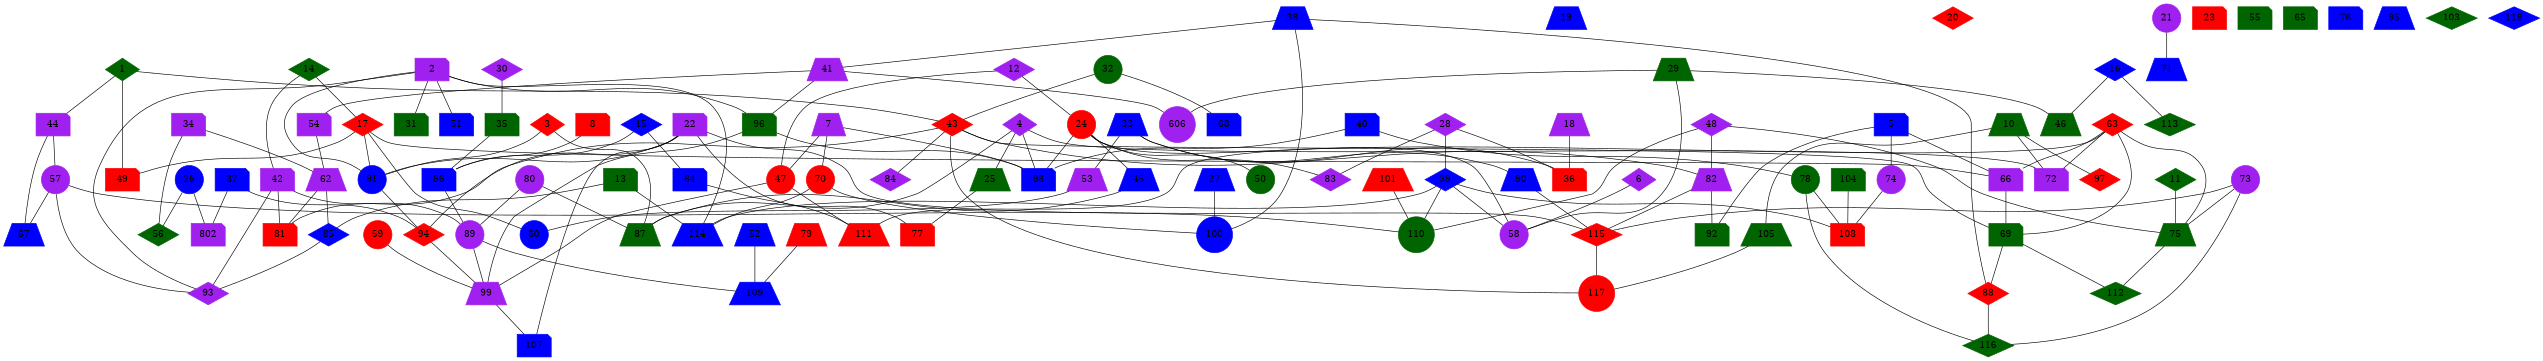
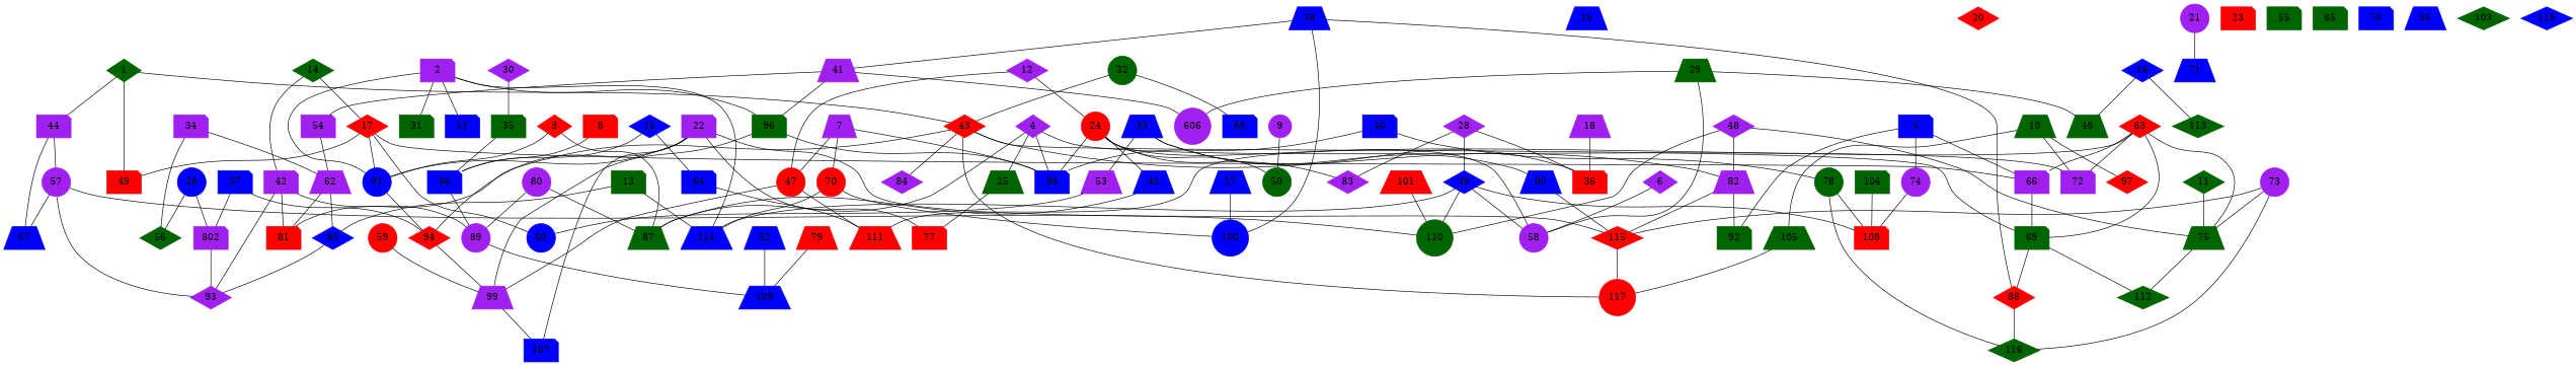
  graph {
    node [color=purple shape=note style=filled]
    1 [color=darkgreen shape=diamond]
    43 [color=red shape=diamond]
    44
    49 [color=red]
    81 [color=red]
    69 [color=darkgreen]
    82 [shape=trapezium]
    84 [shape=diamond]
    117 [color=red shape=circle]
    57 [shape=circle]
    67 [color=blue shape=trapezium]
    31 [color=darkgreen]
    2
    51 [color=blue]
    91 [color=blue shape=circle]
    93 [shape=diamond]
    96 [color=darkgreen]
    114 [color=blue shape=trapezium]
    94 [color=red shape=diamond]
    98 [color=blue]
    99 [shape=trapezium]
    3 [color=red shape=diamond]
    87 [color=darkgreen shape=trapezium]
    4 [shape=diamond]
    25 [color=darkgreen shape=trapezium]
    72
    77 [color=red]
    5 [color=blue]
    66
    74 [shape=circle]
    92 [color=darkgreen]
    108 [color=red]
    6 [shape=diamond]
    58 [shape=circle]
    7 [shape=trapezium]
    47 [color=red shape=circle]
    70 [color=red shape=circle]
    111 [color=red shape=trapezium]
    100 [color=blue shape=circle]
    8 [color=red]
    86 [color=blue]
    89 [shape=circle]
+   9 [shape=circle]
    50 [color=darkgreen shape=circle]
    10 [color=darkgreen shape=trapezium]
    97 [color=red shape=diamond]
    105 [color=darkgreen shape=trapezium]
    11 [color=darkgreen shape=diamond]
    75 [color=darkgreen shape=trapezium]
    112 [color=darkgreen shape=diamond]
    12 [shape=diamond]
    24 [color=red shape=circle]
    45 [color=blue shape=trapezium]
    83 [shape=diamond]
    13 [color=darkgreen]
    85 [color=blue shape=diamond]
    14 [color=darkgreen shape=diamond]
    17 [color=red shape=diamond]
    42
    60 [color=blue shape=circle]
    15 [color=blue shape=diamond]
    64 [color=blue]
    16 [color=blue shape=diamond]
    46 [color=darkgreen shape=trapezium]
    113 [color=darkgreen shape=diamond]
    18 [shape=trapezium]
    36 [color=red]
    19 [color=blue shape=trapezium]
    20 [color=red shape=diamond]
    21 [shape=circle]
    71 [color=blue shape=trapezium]
    22
    107 [color=blue]
    115 [color=red shape=diamond]
    41 [shape=trapezium]
    n76 [label=606 shape=circle]
    54
    23 [color=red]
    26 [color=blue shape=circle]
    56 [color=darkgreen shape=diamond]
    n81 [label=802]
    27 [color=blue shape=trapezium]
    28 [shape=diamond]
    39 [color=blue shape=diamond]
    110 [color=darkgreen shape=circle]
    29 [color=darkgreen shape=trapezium]
    30 [shape=diamond]
    35 [color=darkgreen]
    32 [color=darkgreen shape=circle]
    68 [color=blue]
    33 [color=blue shape=trapezium]
    53 [shape=trapezium]
    90 [color=blue shape=trapezium]
    34
    62 [shape=trapezium]
    37 [color=blue]
    38 [color=blue shape=trapezium]
    88 [color=red shape=diamond]
    116 [color=darkgreen shape=diamond]
    40 [color=blue]
    78 [color=darkgreen shape=circle]
    109 [color=blue shape=trapezium]
    48 [shape=diamond]
    52 [color=blue shape=trapezium]
    55 [color=darkgreen]
    80 [shape=circle]
    59 [color=red shape=circle]
    63 [color=red shape=diamond]
    65 [color=darkgreen]
    73 [shape=circle]
    76 [color=blue]
    79 [color=red shape=trapezium]
    95 [color=blue shape=trapezium]
    101 [color=red shape=trapezium]
    103 [color=darkgreen shape=diamond]
    104 [color=darkgreen]
    118 [color=blue shape=diamond]
    1 -- 43
    1 -- 44
    1 -- 49
    43 -- 81
    43 -- 69
    43 -- 82
    43 -- 84
    43 -- 117
    44 -- 57
    44 -- 67
    69 -- 112
    69 -- 88
    82 -- 92
    82 -- 115
    57 -- 67
    57 -- 93
    57 -- 110
    2 -- 31
    2 -- 51
    2 -- 91
-   2 -- 93
+   n81 -- 93
    2 -- 96
    2 -- 114
    91 -- 94
    96 -- 98
    96 -- 99
    94 -- 99
    99 -- 107
    3 -- 91
    3 -- 87
    4 -- 98
    4 -- 87
    4 -- 25
    4 -- 72
    25 -- 77
    5 -- 66
    5 -- 74
    5 -- 92
    66 -- 69
    74 -- 108
    6 -- 58
    7 -- 98
    7 -- 47
    7 -- 70
    47 -- 99
    47 -- 111
    70 -- 114
    70 -- 100
    8 -- 86
    86 -- 89
-   89 -- 99
    89 -- 109
+   9 -- 50
    10 -- 72
    10 -- 97
    10 -- 105
    105 -- 117
    11 -- 75
    75 -- 112
    12 -- 47
    12 -- 24
    24 -- 98
    24 -- 58
    24 -- 50
    24 -- 45
    24 -- 83
    45 -- 87
    13 -- 114
    13 -- 85
    85 -- 93
    14 -- 17
    14 -- 42
    17 -- 49
    17 -- 91
    17 -- 66
    17 -- 60
    42 -- 81
    42 -- 93
    42 -- 89
    15 -- 86
    15 -- 64
    64 -- 111
    16 -- 46
    16 -- 113
    18 -- 36
    21 -- 71
    22 -- 91
    22 -- 94
    22 -- 77
    22 -- 107
    22 -- 115
    115 -- 117
    41 -- 96
    41 -- n76
    41 -- 54
    54 -- 62
    26 -- 56
    26 -- n81
    27 -- 100
    28 -- 83
    28 -- 36
    28 -- 39
    39 -- 114
    39 -- 108
    39 -- 58
    39 -- 110
    29 -- 58
    29 -- 46
    29 -- n76
    30 -- 35
    35 -- 86
    32 -- 43
    32 -- 68
    33 -- 36
    33 -- 53
    33 -- 90
    53 -- 60
    90 -- 115
    34 -- 56
    34 -- 62
    62 -- 81
    62 -- 85
    37 -- 94
    37 -- n81
    38 -- 100
    38 -- 41
    38 -- 88
    88 -- 116
    40 -- 98
    40 -- 78
    78 -- 108
    78 -- 116
    48 -- 82
    48 -- 75
    48 -- 110
    52 -- 109
    80 -- 87
    80 -- 89
    59 -- 99
    63 -- 69
    63 -- 72
    63 -- 66
    63 -- 111
    63 -- 75
    73 -- 75
    73 -- 115
    73 -- 116
    79 -- 109
    101 -- 110
    104 -- 108
  }
